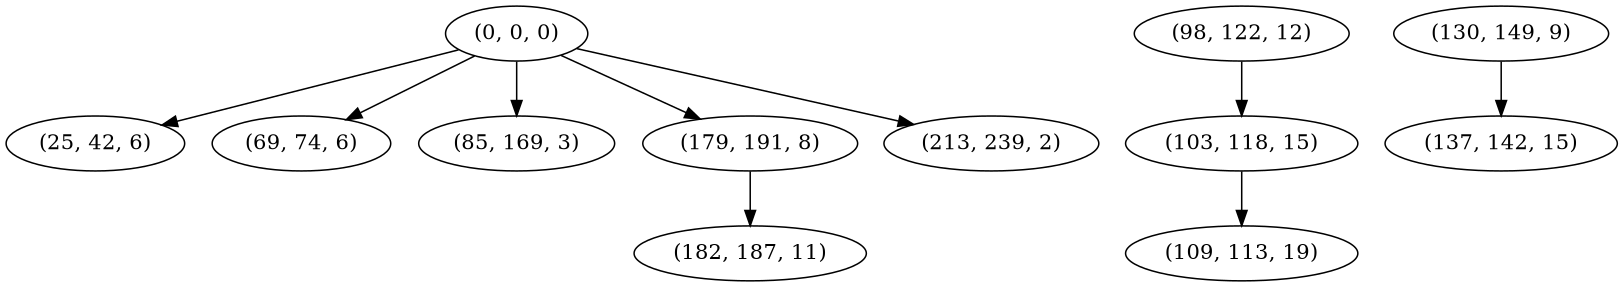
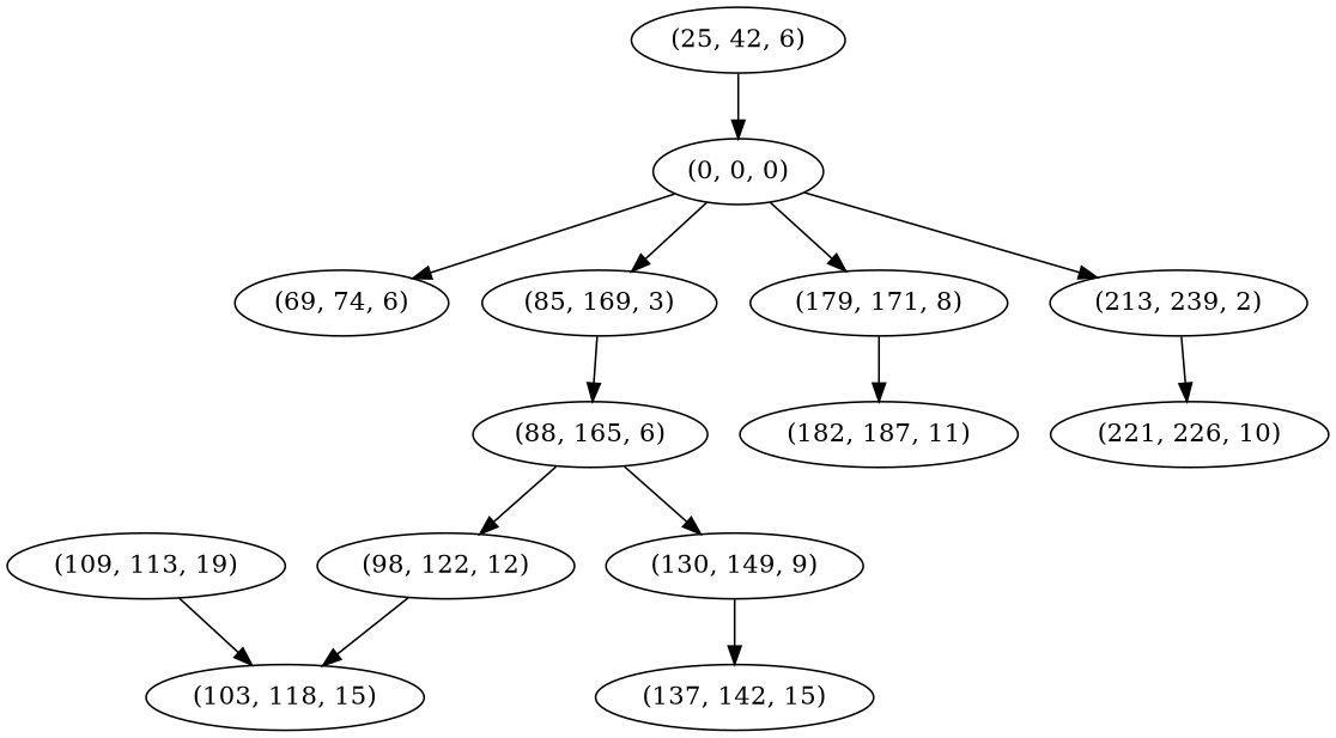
  digraph {
    "(0, 0, 0)"
    "(25, 42, 6)"
    "(69, 74, 6)"
    "(85, 169, 3)"
-   "(179, 191, 8)"
+   "(179, 191, 8)" [label="(179, 171, 8)"]
    "(213, 239, 2)"
+   "(88, 165, 6)"
    "(182, 187, 11)"
+   "(221, 226, 10)"
    "(98, 122, 12)"
    "(130, 149, 9)"
    "(103, 118, 15)"
    "(137, 142, 15)"
    "(109, 113, 19)"
-   "(0, 0, 0)" -> "(25, 42, 6)"
+   "(25, 42, 6)" -> "(0, 0, 0)"
    "(0, 0, 0)" -> "(69, 74, 6)"
    "(0, 0, 0)" -> "(85, 169, 3)"
    "(0, 0, 0)" -> "(179, 191, 8)"
    "(0, 0, 0)" -> "(213, 239, 2)"
+   "(85, 169, 3)" -> "(88, 165, 6)"
    "(179, 191, 8)" -> "(182, 187, 11)"
+   "(213, 239, 2)" -> "(221, 226, 10)"
+   "(88, 165, 6)" -> "(98, 122, 12)"
+   "(88, 165, 6)" -> "(130, 149, 9)"
    "(98, 122, 12)" -> "(103, 118, 15)"
    "(130, 149, 9)" -> "(137, 142, 15)"
-   "(103, 118, 15)" -> "(109, 113, 19)"
+   "(109, 113, 19)" -> "(103, 118, 15)"
  }
